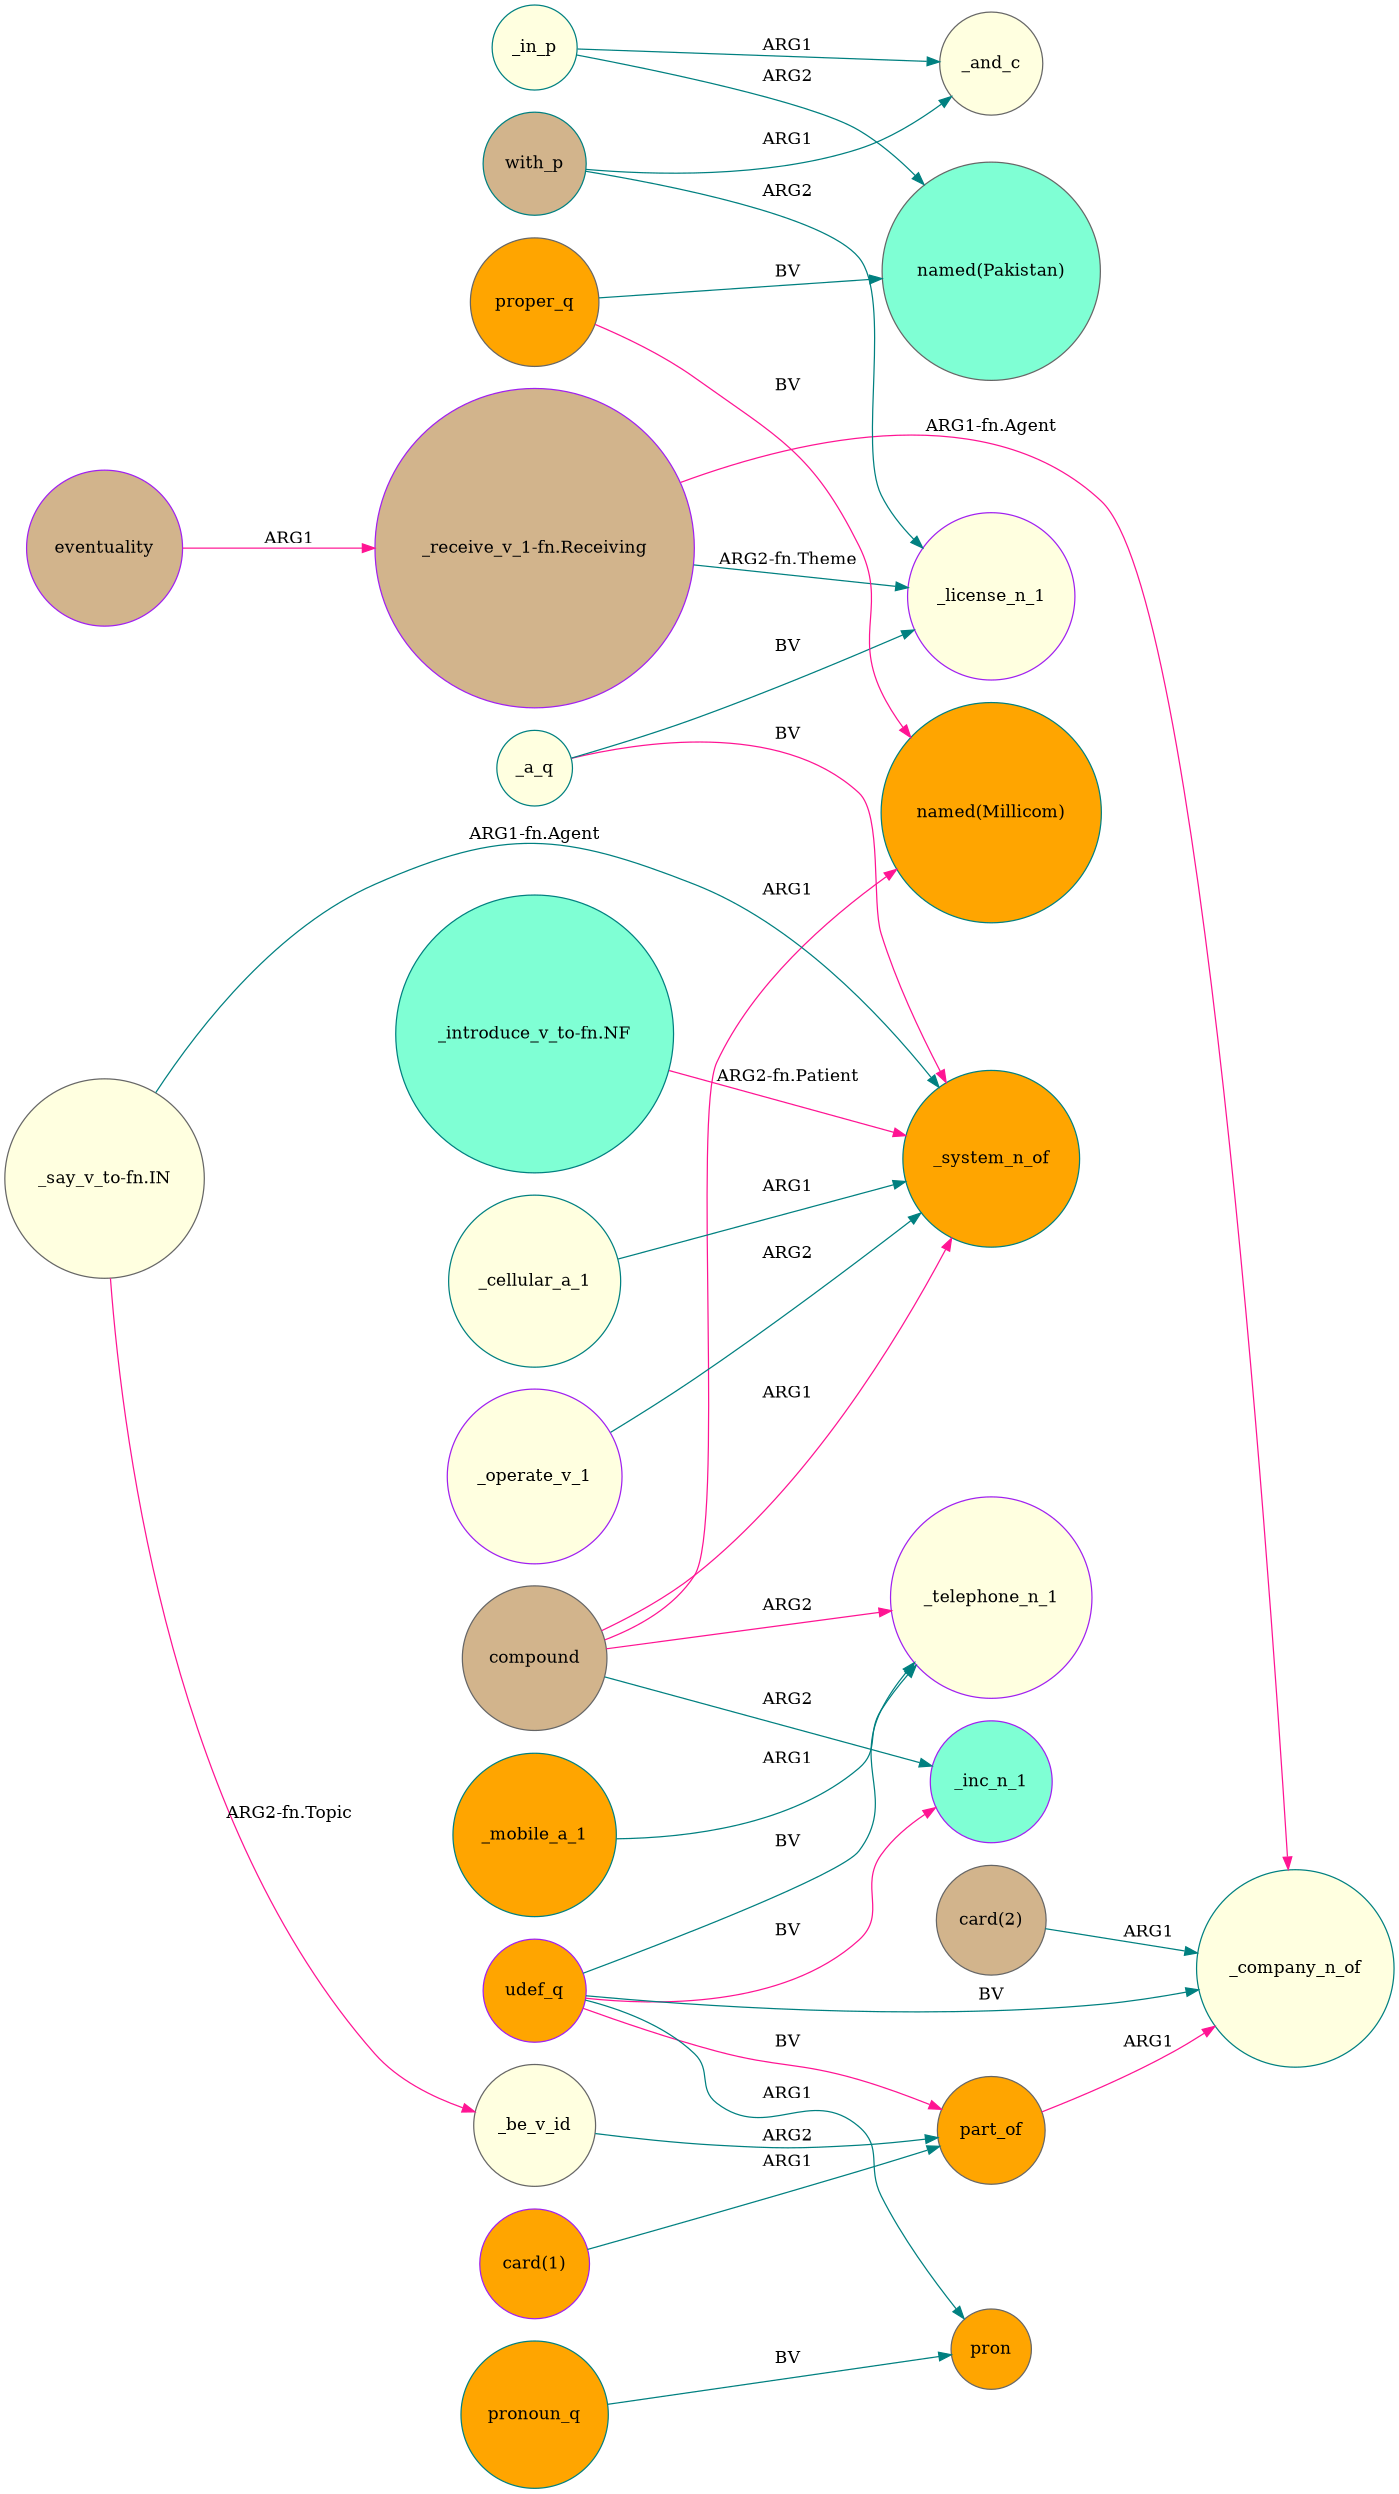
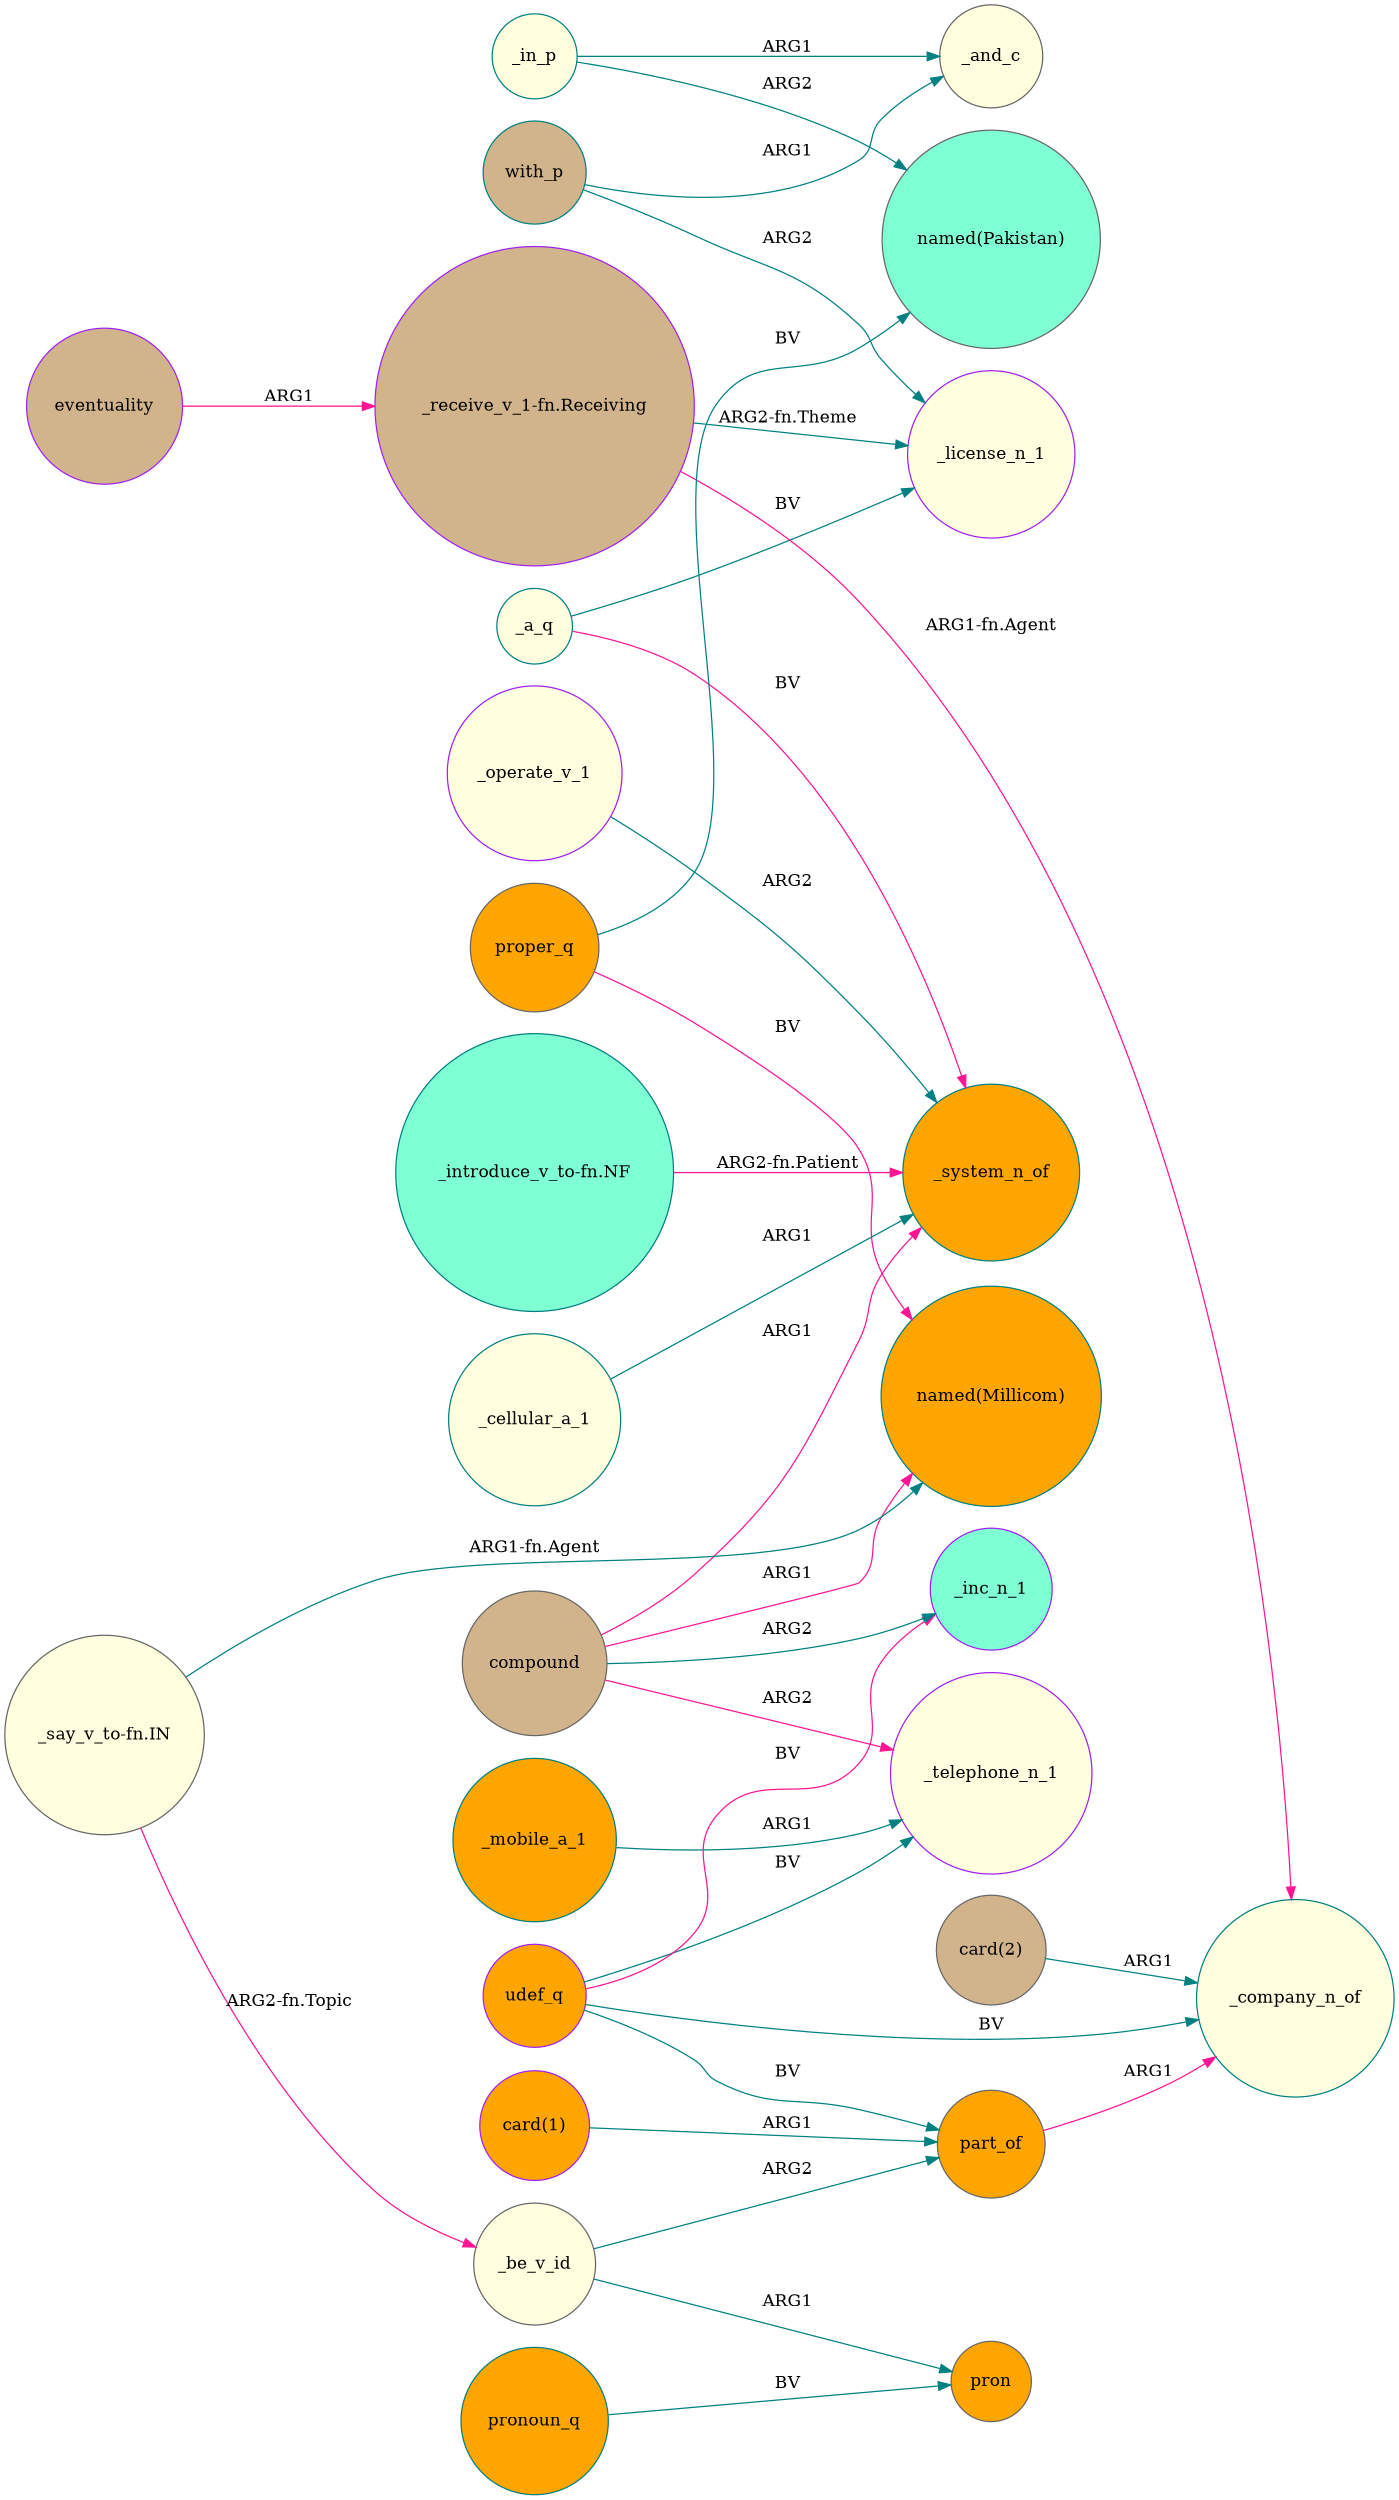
  digraph {
    rankdir=LR
    node [color=teal fillcolor=lightyellow shape=circle style=filled]
    edge [color=teal]
    "named(Pakistan)" [color=gray40 fillcolor=aquamarine]
    _in_p
    _and_c [color=gray40]
    _mobile_a_1 [fillcolor=orange]
    _telephone_n_1 [color=purple]
    udef_q [color=purple fillcolor=orange]
    part_of [color=gray40 fillcolor=orange]
    _inc_n_1 [color=purple fillcolor=aquamarine]
    _company_n_of
    compound [color=gray40 fillcolor=tan]
    _system_n_of [fillcolor=orange]
    "named(Millicom)" [fillcolor=orange]
    _a_q
    _license_n_1 [color=purple]
    "_receive_v_1-fn.Receiving" [color=purple fillcolor=tan]
    _be_v_id [color=gray40]
    pron [color=gray40 fillcolor=orange]
    "_say_v_to-fn.IN" [color=gray40]
    "_introduce_v_to-fn.NF" [fillcolor=aquamarine]
    pronoun_q [fillcolor=orange]
    _cellular_a_1
    "card(1)" [color=purple fillcolor=orange]
    "card(2)" [color=gray40 fillcolor=tan]
    eventuality [color=purple fillcolor=tan]
    proper_q [color=gray40 fillcolor=orange]
    with_p [fillcolor=tan]
    _operate_v_1 [color=purple]
    _in_p -> "named(Pakistan)" [label=ARG2]
    _in_p -> _and_c [label=ARG1]
    _mobile_a_1 -> _telephone_n_1 [label=ARG1]
    udef_q -> _telephone_n_1 [label=BV]
-   udef_q -> part_of [color=deeppink label=BV]
+   udef_q -> part_of [label=BV]
    udef_q -> _inc_n_1 [color=deeppink label=BV]
    udef_q -> _company_n_of [label=BV]
    part_of -> _company_n_of [color=deeppink label=ARG1]
    compound -> _telephone_n_1 [color=deeppink label=ARG2]
    compound -> _inc_n_1 [label=ARG2]
    compound -> _system_n_of [color=deeppink label=ARG1]
    compound -> "named(Millicom)" [color=deeppink label=ARG1]
    _a_q -> _system_n_of [color=deeppink label=BV]
    _a_q -> _license_n_1 [label=BV]
    "_receive_v_1-fn.Receiving" -> _company_n_of [color=deeppink label="ARG1-fn.Agent"]
    "_receive_v_1-fn.Receiving" -> _license_n_1 [label="ARG2-fn.Theme"]
    _be_v_id -> part_of [label=ARG2]
-   udef_q -> pron [label=ARG1]
-   "_say_v_to-fn.IN" -> _system_n_of [label="ARG1-fn.Agent"]
+   _be_v_id -> pron [label=ARG1]
+   "_say_v_to-fn.IN" -> "named(Millicom)" [label="ARG1-fn.Agent"]
    "_say_v_to-fn.IN" -> _be_v_id [color=deeppink label="ARG2-fn.Topic"]
    "_introduce_v_to-fn.NF" -> _system_n_of [color=deeppink label="ARG2-fn.Patient"]
    pronoun_q -> pron [label=BV]
    _cellular_a_1 -> _system_n_of [label=ARG1]
    "card(1)" -> part_of [label=ARG1]
    "card(2)" -> _company_n_of [label=ARG1]
    eventuality -> "_receive_v_1-fn.Receiving" [color=deeppink label=ARG1]
    proper_q -> "named(Pakistan)" [label=BV]
    proper_q -> "named(Millicom)" [color=deeppink label=BV]
    with_p -> _and_c [label=ARG1]
    with_p -> _license_n_1 [label=ARG2]
    _operate_v_1 -> _system_n_of [label=ARG2]
  }
